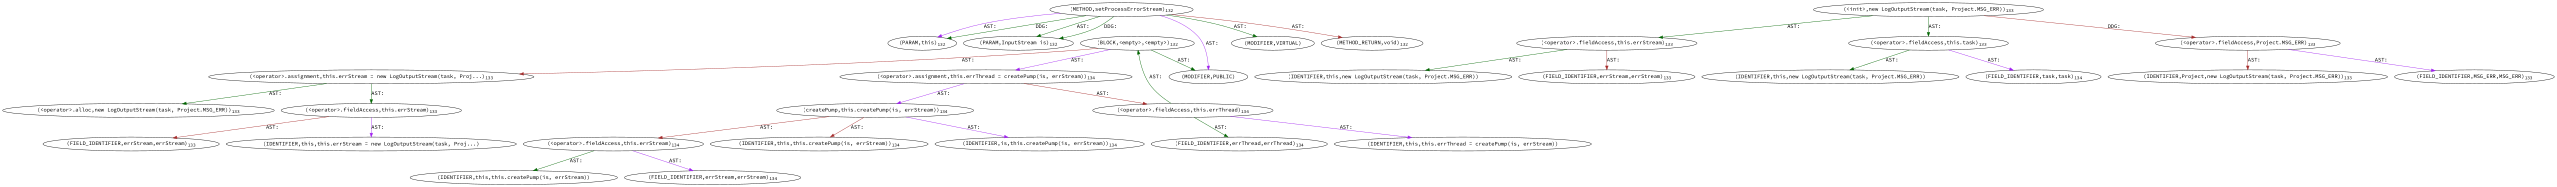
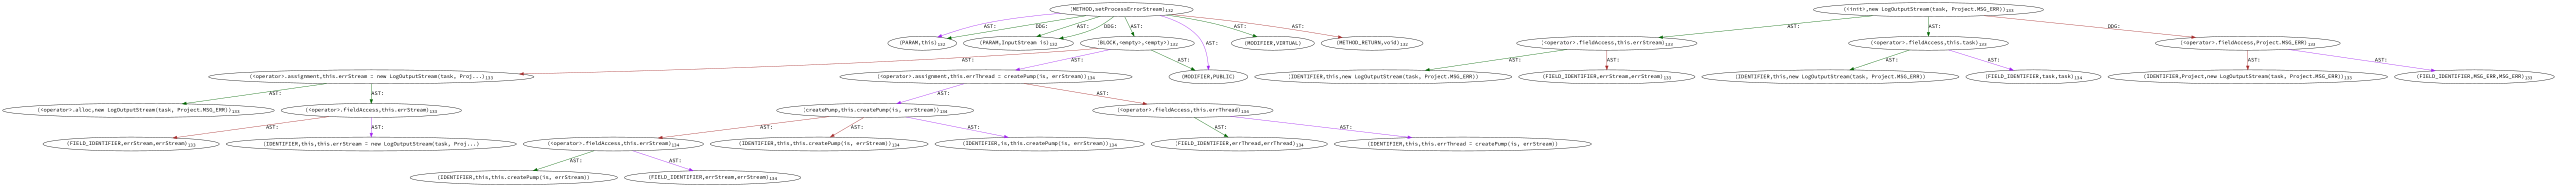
  digraph {
    fontname="Source Code Pro"
    node [fontname="Source Code Pro"]
    edge [color=darkgreen fontname="Source Code Pro"]
    n1 [label=<(METHOD,setProcessErrorStream)<SUB>132</SUB>>]
    n2 [label=<(PARAM,this)<SUB>132</SUB>>]
    n3 [label=<(PARAM,InputStream is)<SUB>132</SUB>>]
    n4 [label=<(BLOCK,&lt;empty&gt;,&lt;empty&gt;)<SUB>132</SUB>>]
    n5 [label=<(MODIFIER,PUBLIC)>]
    n6 [label=<(MODIFIER,VIRTUAL)>]
    n7 [label=<(METHOD_RETURN,void)<SUB>132</SUB>>]
    n8 [label=<(&lt;operator&gt;.assignment,this.errStream = new LogOutputStream(task, Proj...)<SUB>133</SUB>>]
    n9 [label=<(&lt;operator&gt;.assignment,this.errThread = createPump(is, errStream))<SUB>134</SUB>>]
    n10 [label=<(&lt;operator&gt;.fieldAccess,this.errStream)<SUB>133</SUB>>]
    n11 [label=<(&lt;operator&gt;.alloc,new LogOutputStream(task, Project.MSG_ERR))<SUB>133</SUB>>]
    n12 [label=<(&lt;init&gt;,new LogOutputStream(task, Project.MSG_ERR))<SUB>133</SUB>>]
    n13 [label=<(&lt;operator&gt;.fieldAccess,this.errStream)<SUB>133</SUB>>]
    n14 [label=<(&lt;operator&gt;.fieldAccess,this.task)<SUB>133</SUB>>]
    n15 [label=<(&lt;operator&gt;.fieldAccess,Project.MSG_ERR)<SUB>133</SUB>>]
    n16 [label=<(&lt;operator&gt;.fieldAccess,this.errThread)<SUB>134</SUB>>]
    n17 [label=<(createPump,this.createPump(is, errStream))<SUB>134</SUB>>]
    n18 [label=<(IDENTIFIER,this,this.errStream = new LogOutputStream(task, Proj...)>]
    n19 [label=<(FIELD_IDENTIFIER,errStream,errStream)<SUB>133</SUB>>]
    n20 [label=<(IDENTIFIER,this,new LogOutputStream(task, Project.MSG_ERR))>]
    n21 [label=<(FIELD_IDENTIFIER,errStream,errStream)<SUB>133</SUB>>]
    n22 [label=<(IDENTIFIER,this,new LogOutputStream(task, Project.MSG_ERR))>]
    n23 [label=<(FIELD_IDENTIFIER,task,task)<SUB>134</SUB>>]
    n24 [label=<(IDENTIFIER,Project,new LogOutputStream(task, Project.MSG_ERR))<SUB>133</SUB>>]
    n25 [label=<(FIELD_IDENTIFIER,MSG_ERR,MSG_ERR)<SUB>133</SUB>>]
    n26 [label=<(IDENTIFIER,this,this.errThread = createPump(is, errStream))>]
    n27 [label=<(FIELD_IDENTIFIER,errThread,errThread)<SUB>134</SUB>>]
    n28 [label=<(IDENTIFIER,this,this.createPump(is, errStream))<SUB>134</SUB>>]
    n29 [label=<(IDENTIFIER,is,this.createPump(is, errStream))<SUB>134</SUB>>]
    n30 [label=<(&lt;operator&gt;.fieldAccess,this.errStream)<SUB>134</SUB>>]
    n31 [label=<(IDENTIFIER,this,this.createPump(is, errStream))>]
    n32 [label=<(FIELD_IDENTIFIER,errStream,errStream)<SUB>134</SUB>>]
    n1 -> n2 [color=purple label="AST: "]
    n1 -> n2 [label="DDG: "]
    n1 -> n3 [label="AST: "]
    n1 -> n3 [label="DDG: "]
-   n16 -> n4 [label="AST: "]
+   n1 -> n4 [label="AST: "]
    n1 -> n5 [color=purple label="AST: "]
    n1 -> n6 [label="AST: "]
    n1 -> n7 [color=brown label="AST: "]
    n4 -> n5 [label="AST: "]
    n4 -> n8 [color=brown label="AST: "]
    n4 -> n9 [color=purple label="AST: "]
    n8 -> n10 [label="AST: "]
    n8 -> n11 [label="AST: "]
    n9 -> n16 [color=brown label="AST: "]
    n9 -> n17 [color=purple label="AST: "]
    n10 -> n18 [color=purple label="AST: "]
    n10 -> n19 [color=brown label="AST: "]
    n12 -> n13 [label="AST: "]
    n12 -> n14 [label="AST: "]
    n12 -> n15 [color=brown label="DDG: "]
    n13 -> n20 [label="AST: "]
    n13 -> n21 [color=brown label="AST: "]
    n14 -> n22 [label="AST: "]
    n14 -> n23 [color=purple label="AST: "]
    n15 -> n24 [color=brown label="AST: "]
    n15 -> n25 [color=purple label="AST: "]
    n16 -> n26 [color=purple label="AST: "]
    n16 -> n27 [label="AST: "]
    n17 -> n28 [color=brown label="AST: "]
    n17 -> n29 [color=purple label="AST: "]
    n17 -> n30 [color=brown label="AST: "]
    n30 -> n31 [label="AST: "]
    n30 -> n32 [color=purple label="AST: "]
  }
